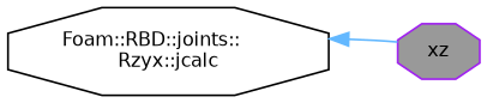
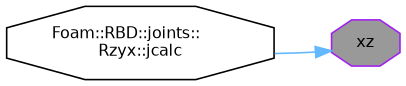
  digraph {
    rankdir=RL
    node [fontname=Helvetica fontsize=10 shape=octagon style=filled]
    n1 [color=purple fillcolor=grey60 fontcolor=black height=0.2 label=xz width=0.4]
    n2 [color=black fillcolor=white height=0.2 label="Foam::RBD::joints::\lRzyx::jcalc" width=0.4]
-   n2 -> n1 [color=steelblue1 dir=back fontname=Helvetica fontsize=10 labelfontname=Helvetica labelfontsize=10 style=solid]
+   n1 -> n2 [color=steelblue1 dir=back fontname=Helvetica fontsize=10 labelfontname=Helvetica labelfontsize=10 style=solid]
  }
